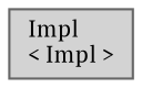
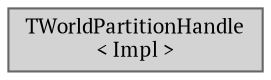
  digraph {
    rankdir=LR
    fontname="PT Serif"
-   n1 [color=grey40 fillcolor=lightgrey fontname="PT Serif" fontsize=10 height=0.2 label="Impl\l\< Impl \>" shape=box style=filled width=0.4]
+   n1 [color=grey40 fillcolor=lightgrey fontname="PT Serif" fontsize=10 height=0.2 label="TWorldPartitionHandle\l\< Impl \>" shape=box style=filled width=0.4]
  }
